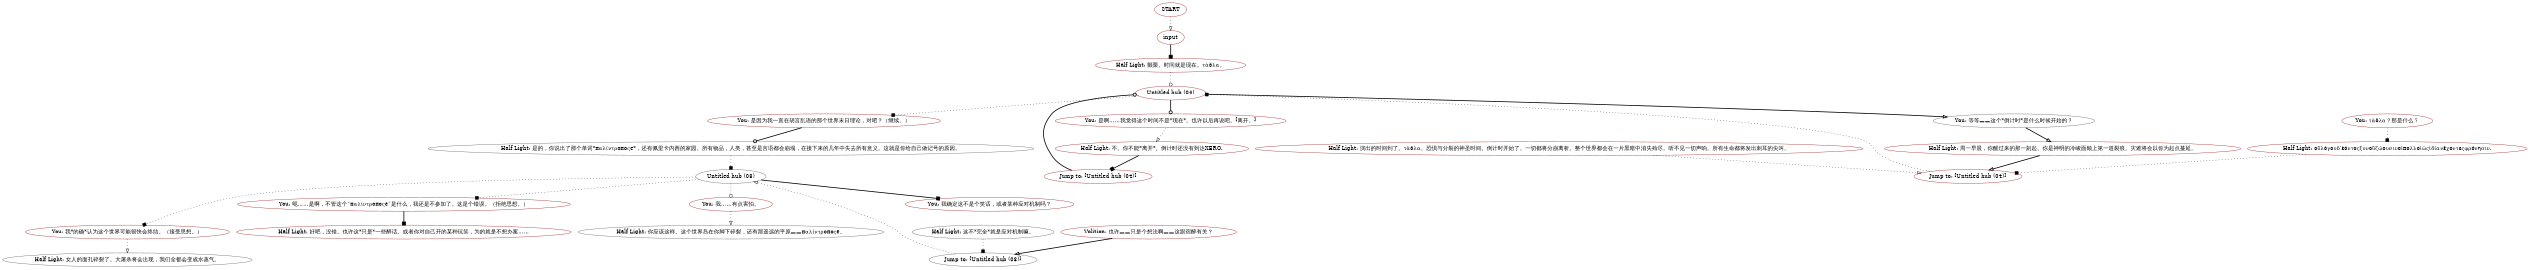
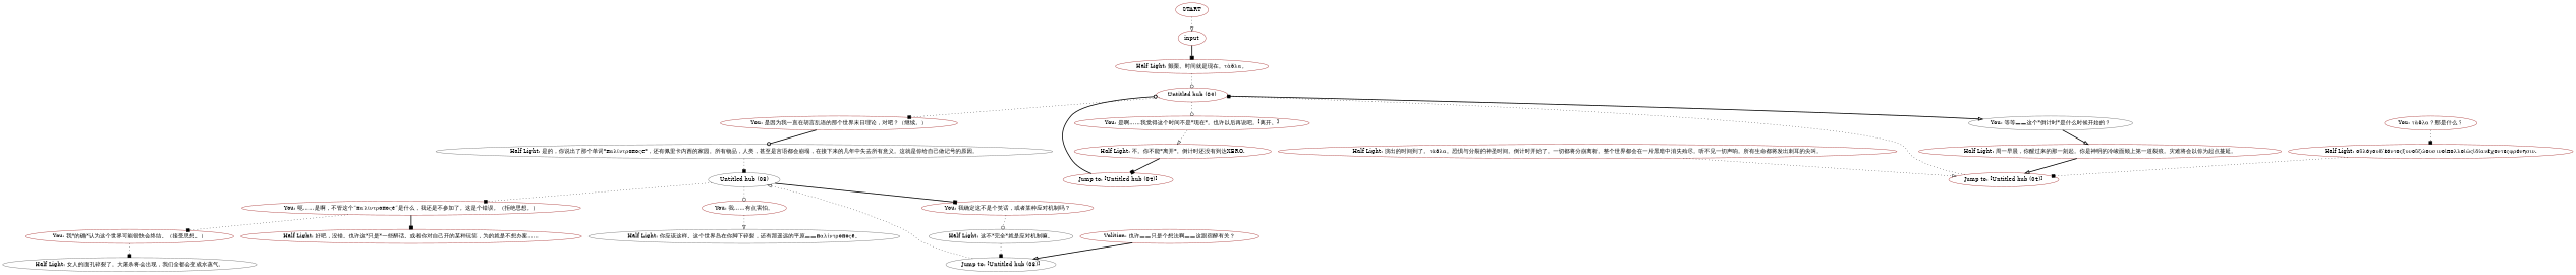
  digraph {
    node [color=brown]
    edge [arrowhead=box style=dotted]
    n1 [label=START]
    n2 [label=input]
    n3 [label="Half Light: 颤栗。时间就是现在。τὰὅλα。"]
    n4 [label="Untitled hub (04)"]
    n5 [label="You: 我……有点害怕。"]
    n6 [color=gray40 label="Half Light: 你应该这样。这个世界岛在你脚下碎裂，还有那遥远的平原——παλίντροποςe。"]
    n7 [label="Volition: 也许——只是个想法啊——这跟宿醉有关？"]
    n8 [color=gray40 label="Jump to: [Untitled hub (08)]"]
    n9 [color=gray40 label="Untitled hub (08)"]
    n10 [label="Half Light: 不。你不能*离开*。倒计时还没有到达XERO."]
    n11 [label="Jump to: [Untitled hub (04)]"]
    n12 [color=gray40 label="You: 等等——这个*倒计时*是什么时候开始的？"]
    n13 [label="Half Light: 周一早晨，你醒过来的那一刻起。你是神明的冷峻面颊上第一道裂痕。灾难将会以你为起点蔓延。"]
    n14 [label="Jump to: [Untitled hub (04)]"]
    n15 [color=gray40 label="Half Light: 女人的面孔碎裂了。大屠杀将会出现，我们全都会变成水蒸气。"]
    n16 [label="Half Light: 好吧，没错。也许这*只是*一些醉话。或者你对自己开的某种玩笑，为的就是不想办案……"]
    n17 [label="You: 是啊……我觉得这个时间不是*现在*。也许以后再说吧。[离开。]"]
    n18 [label="You: τὰὅλα？那是什么？"]
    n19 [label="Half Light: οῦλόγουδ'ἐόντοςξυνοῦζώουσινοἱπολλοὶὡςἰδίανἔχοντεςφρόνησιν."]
    n20 [label="You: 是因为我一直在胡言乱语的那个世界末日理论，对吧？（继续。）"]
    n21 [color=gray40 label="Half Light: 这不*完全*就是应对机制嘛。"]
    n22 [label="Half Light: 演出的时间到了。τὰὅλα。恐惧与分裂的神圣时间。倒计时开始了。一切都将分崩离析。整个世界都会在一片黑暗中消失殆尽。听不见一切声响。所有生命都将发出刺耳的尖叫。"]
    n23 [color=gray40 label="Half Light: 是的，你说出了那个单词*παλίντροποςe*，还有佩里卡内西的家园。所有物品，人类，甚至是言语都会崩塌，在接下来的几年中失去所有意义。这就是你给自己做记号的原因。"]
    n24 [label="You: 呃……是啊，不管这个“παλίντροποςe”是什么，我还是不参加了。这是个错误。（拒绝思想。）"]
    n25 [label="You: 我*的确*认为这个世界可能很快会终结。（接受思想。）"]
    n26 [label="You: 我确定这不是个笑话，或者某种应对机制吗？"]
    n1 -> n2 [arrowhead=onormal]
    n2 -> n3 [style=bold]
    n3 -> n4 [arrowhead=odot]
    n4 -> n12 [arrowhead=onormal style=bold]
-   n4 -> n17 [arrowhead=odot style=bold]
+   n4 -> n17 [arrowhead=odot]
    n4 -> n20
    n5 -> n6 [arrowhead=onormal]
    n7 -> n8 [arrowhead=onormal style=bold]
    n8 -> n9 [arrowhead=onormal]
    n9 -> n5 [arrowhead=odot]
    n9 -> n24
-   n9 -> n25
+   n24 -> n25
    n9 -> n26 [style=bold]
    n10 -> n11 [style=bold]
    n11 -> n4 [arrowhead=odot style=bold]
    n12 -> n13 [arrowhead=onormal style=bold]
    n13 -> n14 [arrowhead=onormal style=bold]
    n14 -> n4
    n17 -> n10 [arrowhead=onormal]
    n18 -> n19
    n19 -> n14
    n20 -> n23 [arrowhead=odot style=bold]
    n21 -> n8
    n22 -> n14 [arrowhead=onormal]
    n23 -> n9
    n24 -> n16 [style=bold]
-   n25 -> n15 [arrowhead=onormal]
+   n25 -> n15
+   n26 -> n21 [arrowhead=odot]
  }
